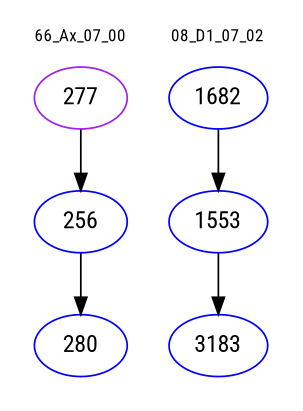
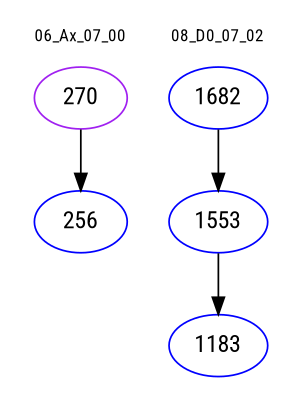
  digraph {
    fontname="Roboto Condensed"
    node [color=blue fontname="Roboto Condensed"]
    edge [color=black fontname="Roboto Condensed"]
-   n1 [color=purple label=277]
+   n1 [color=purple label=270]
    n2 [label=256]
-   n3 [label=280]
    n4 [label=1682]
    n5 [label=1553]
-   n6 [label=3183]
+   n6 [label=1183]
    subgraph cluster_1 {
      color=white
      fontsize=10
-     label="66_Ax_07_00"
+     label="06_Ax_07_00"
      n1
      n2
-     n3
    }
    subgraph cluster_2 {
      color=white
      fontsize=10
-     label="08_D1_07_02"
+     label="08_D0_07_02"
      n4
      n5
      n6
    }
    n1 -> n2
-   n2 -> n3
    n4 -> n5
    n5 -> n6
  }
